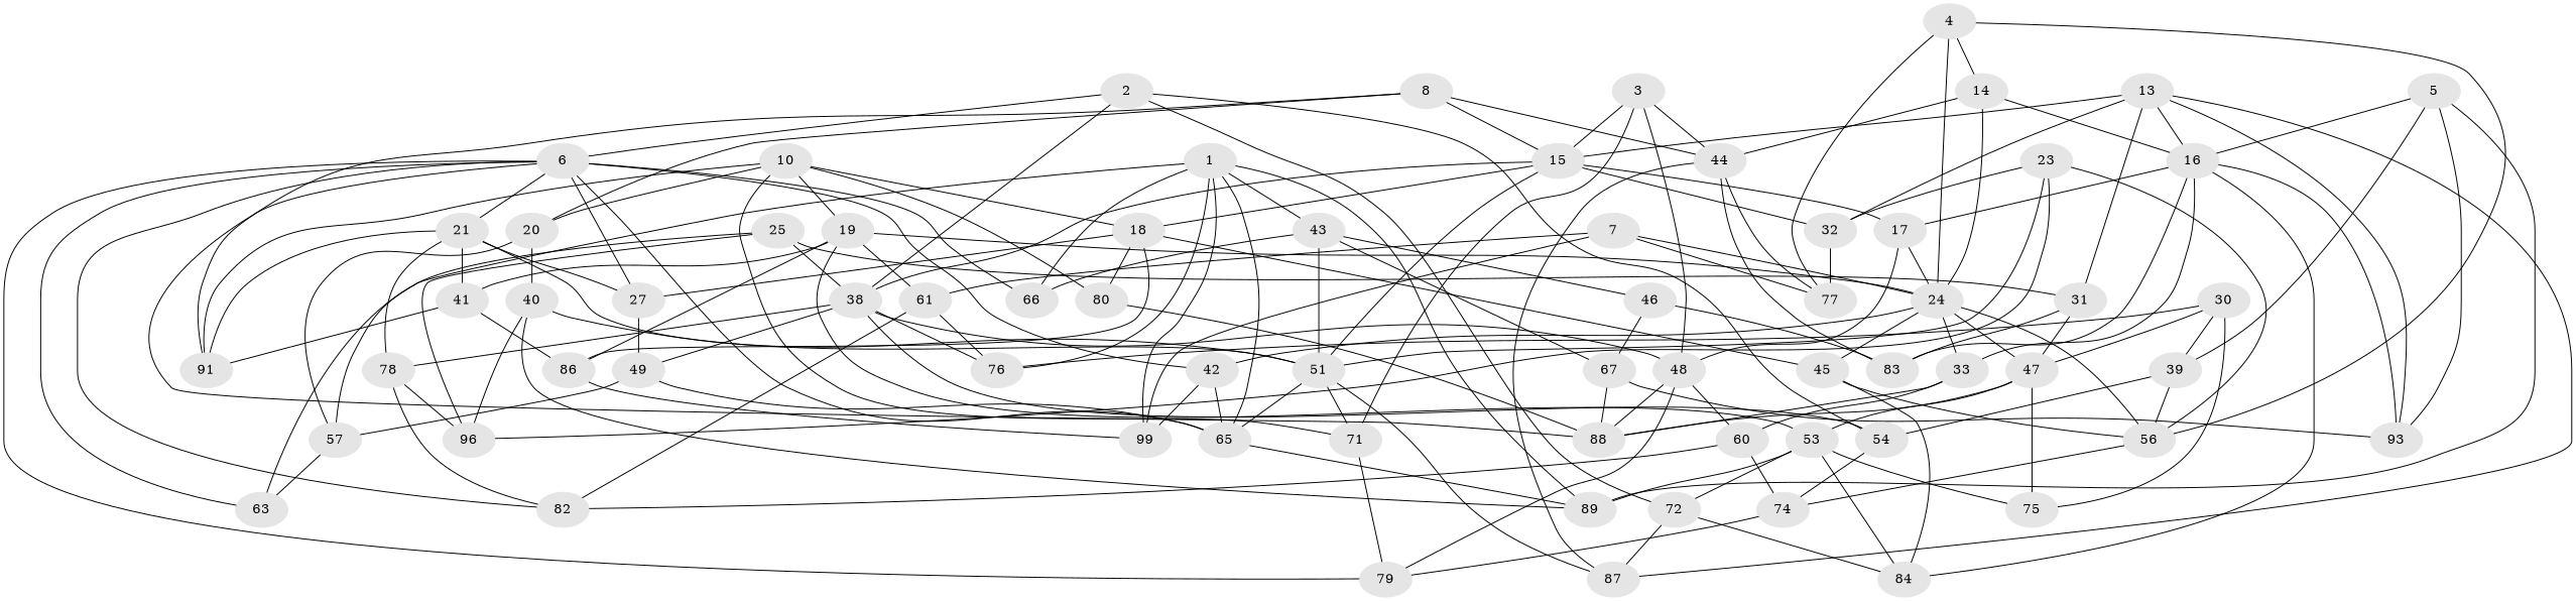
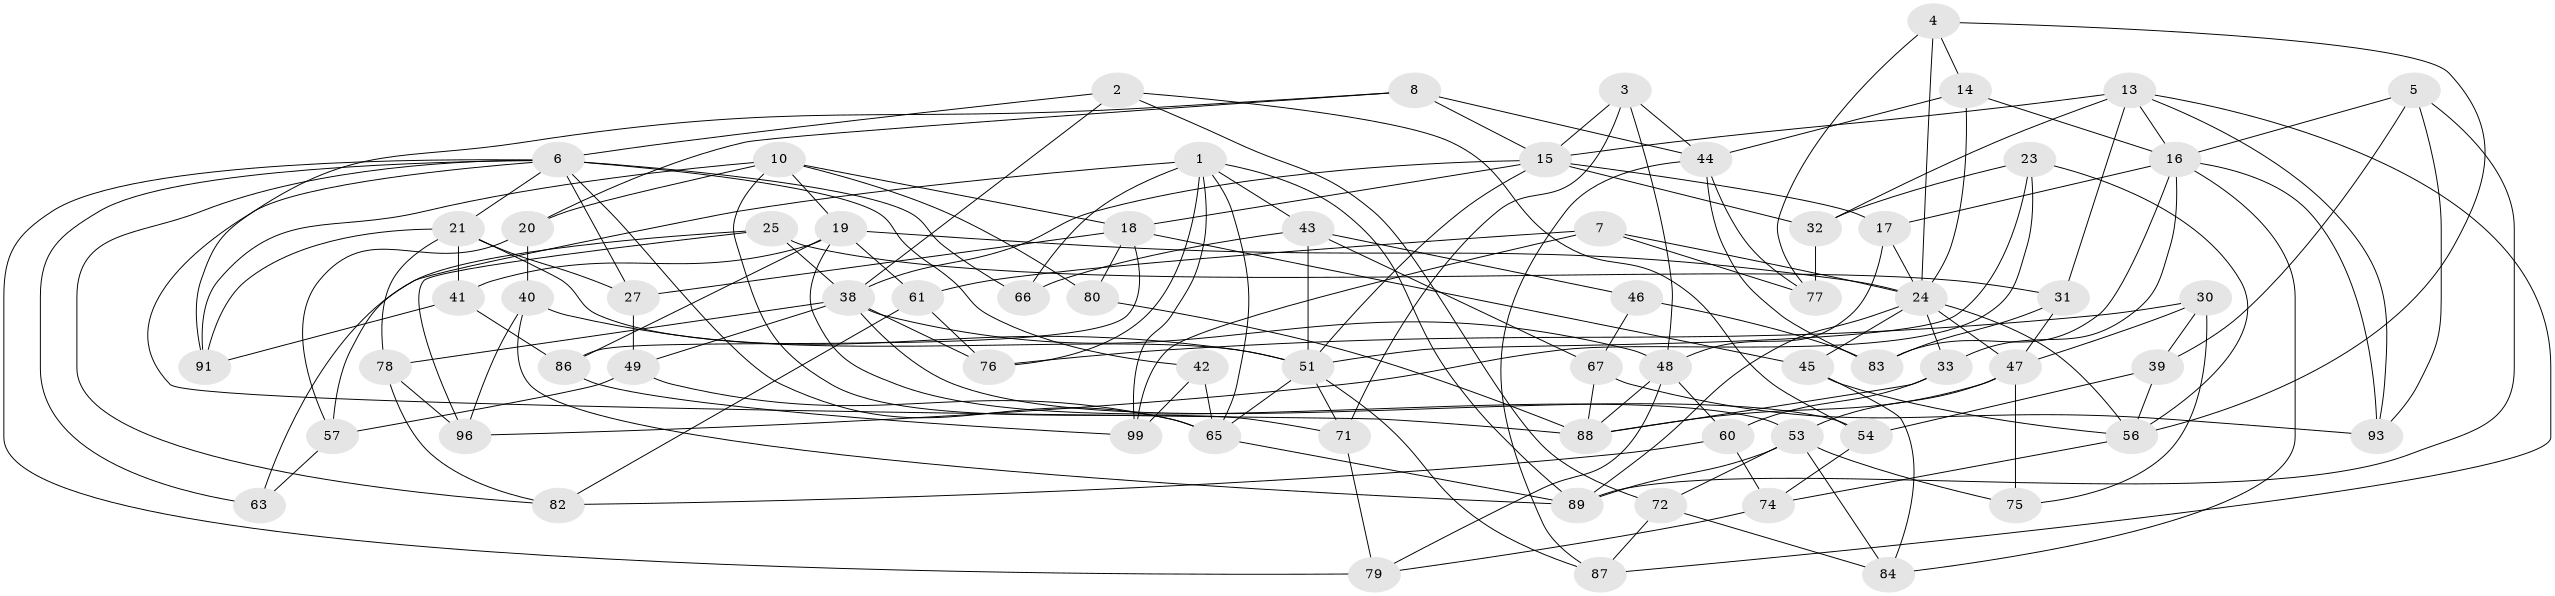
  graph {
    node [color=gray90 style=filled]
    1 [super="+9+98"]
    43 [super="+58"]
    57
    65 [super="+85"]
    66
    76
    89
    99
    51 [super="+59+94"]
    46
    67
    63
    6 [super="+37+11"]
    21 [super="+35"]
    27
    42
    79
    82
    88 [super="+95"]
    2
    38 [super="+50"]
    54
    72
    48 [super="+68"]
    78
    49
    74
    87
    84
    15 [super="+29+26"]
    18 [super="+28"]
    32
    17
    3
    44 [super="+70"]
    71
    77
    83
    60
    4
    14
    24 [super="+36"]
    56 [super="+69"]
    16 [super="+52+34"]
    33
    45
    47 [super="+90"]
    93
    5
    39
    91
    41
    7
    61
    8
    20
    40
    10 [super="+22"]
    19 [super="+64"]
    80
    86
    53 [super="+62"]
    13 [super="+81"]
    31
    75
    96
    23
    25
    30
    1 -- 43
    1 -- 57
    1 -- 65
    1 -- 66 [weight=2]
    1 -- 76
    1 -- 89
    1 -- 99
    43 -- 66
    43 -- 51
    43 -- 46 [weight=2]
    43 -- 67
    57 -- 63
    65 -- 89
    51 -- 65
    51 -- 87
    51 -- 71
    46 -- 67
    46 -- 83
    67 -- 88
    67 -- 93
    6 -- 65
    6 -- 66
    6 -- 63
    6 -- 21
    6 -- 27
    6 -- 42
    6 -- 79
    6 -- 82
    6 -- 88
    21 -- 51
    21 -- 27
    21 -- 78
    21 -- 91
    21 -- 41
    27 -- 49
    42 -- 65
    42 -- 99
    2 -- 6
    2 -- 38
    2 -- 54
    2 -- 72
    38 -- 76
    38 -- 54
    38 -- 48
    38 -- 78
    38 -- 49
    54 -- 74
    72 -- 87
    72 -- 84
    48 -- 79
    48 -- 88
    48 -- 60
    78 -- 82
    78 -- 96
    49 -- 57
    49 -- 65
    74 -- 79
    15 -- 51
    15 -- 38
    15 -- 18
    15 -- 32
    15 -- 17
    18 -- 27
    18 -- 45
    18 -- 80
    18 -- 86
    32 -- 77
    17 -- 48
    17 -- 24
    3 -- 48
    3 -- 15
    3 -- 44
    3 -- 71
    44 -- 87
    44 -- 77
    44 -- 83
    71 -- 79
    60 -- 82
    60 -- 74
    4 -- 77
    4 -- 14
    4 -- 24
    4 -- 56
    14 -- 44
    14 -- 24
    14 -- 16
-   24 -- 42
+   24 -- 89
    24 -- 56
    24 -- 33
    24 -- 45
    24 -- 47
    56 -- 74
    16 -- 84
    16 -- 17
    16 -- 83
    16 -- 33
    16 -- 93
    33 -- 88
    33 -- 60
    45 -- 84
    45 -- 56
    47 -- 88
    47 -- 53
    47 -- 75
    5 -- 89
    5 -- 16
    5 -- 93
    5 -- 39
    39 -- 54
    39 -- 56
    41 -- 91
    41 -- 86
    7 -- 99
    7 -- 77
    7 -- 24
    7 -- 61
    61 -- 76
    61 -- 82
    8 -- 15
    8 -- 44
    8 -- 91
    8 -- 20
    20 -- 57
    20 -- 40
    40 -- 89
    40 -- 51
    40 -- 96
    10 -- 18
    10 -- 71
    10 -- 91
    10 -- 20
    10 -- 19
    10 -- 80
    19 -- 24
    19 -- 41
    19 -- 61
    19 -- 86
    19 -- 53
    80 -- 88
    86 -- 99
    53 -- 89
    53 -- 72
    53 -- 84
    53 -- 75
    13 -- 87
    13 -- 15
    13 -- 32
    13 -- 16
    13 -- 93
    13 -- 31
    31 -- 83
    31 -- 47
    23 -- 51
    23 -- 32
    23 -- 56
    23 -- 96
    25 -- 63
    25 -- 38
    25 -- 31
    25 -- 96
    30 -- 76
    30 -- 47
    30 -- 39
    30 -- 75
  }
